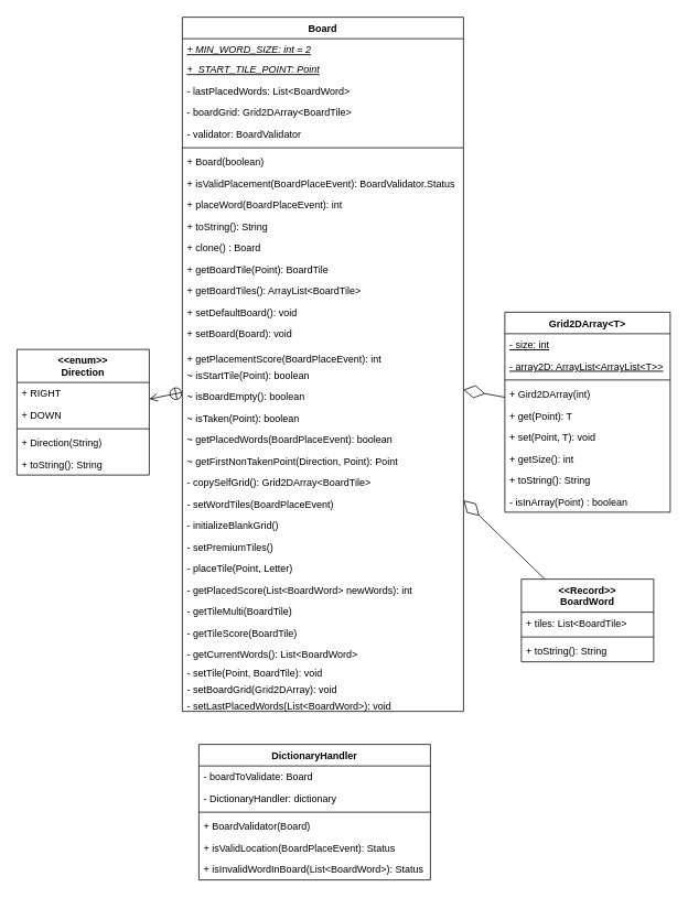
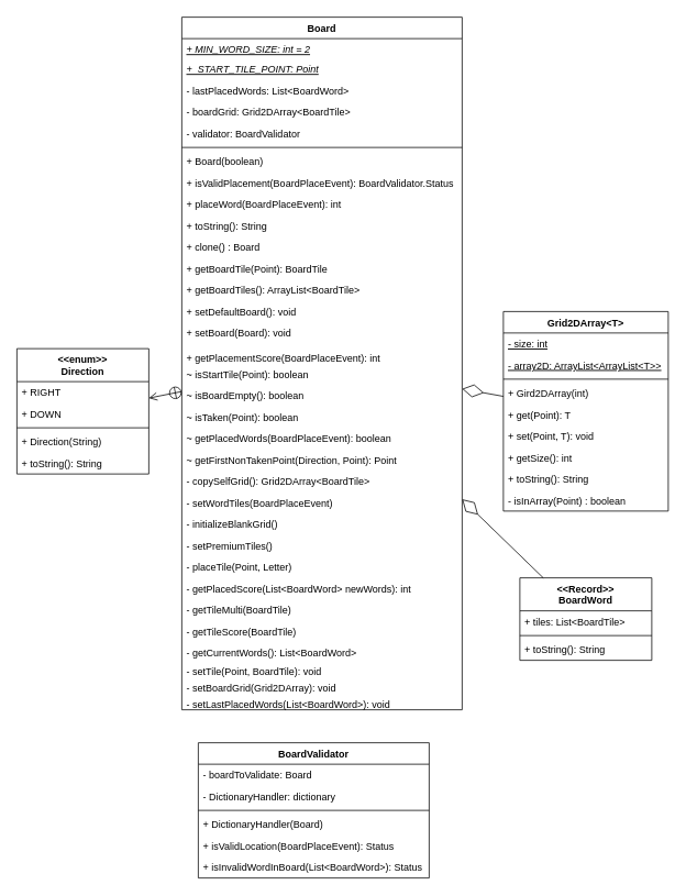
  <mxCell id="0" />
  <mxCell id="1" parent="0" />
  <mxCell id="2" value="Board" style="swimlane;fontStyle=1;align=center;verticalAlign=top;childLayout=stackLayout;horizontal=1;startSize=26;horizontalStack=0;resizeParent=1;resizeParentMax=0;resizeLast=0;collapsible=1;marginBottom=0;" parent="1" vertex="1"><mxGeometry x="220" y="20" width="340" height="840" as="geometry" /></mxCell>
  <mxCell id="3" value="+ MIN_WORD_SIZE: int = 2" style="text;strokeColor=none;fillColor=none;align=left;verticalAlign=top;spacingLeft=4;spacingRight=4;overflow=hidden;rotatable=0;points=[[0,0.5],[1,0.5]];portConstraint=eastwest;fontStyle=6" parent="2" vertex="1"><mxGeometry y="26" width="340" height="24" as="geometry" /></mxCell>
  <mxCell id="4" value="+  START_TILE_POINT: Point" style="text;strokeColor=none;fillColor=none;align=left;verticalAlign=top;spacingLeft=4;spacingRight=4;overflow=hidden;rotatable=0;points=[[0,0.5],[1,0.5]];portConstraint=eastwest;fontStyle=6" parent="2" vertex="1"><mxGeometry y="50" width="340" height="26" as="geometry" /></mxCell>
  <mxCell id="5" value="- lastPlacedWords: List&lt;BoardWord&gt;" style="text;strokeColor=none;fillColor=none;align=left;verticalAlign=top;spacingLeft=4;spacingRight=4;overflow=hidden;rotatable=0;points=[[0,0.5],[1,0.5]];portConstraint=eastwest;" parent="2" vertex="1"><mxGeometry y="76" width="340" height="26" as="geometry" /></mxCell>
  <mxCell id="6" value="- boardGrid: Grid2DArray&lt;BoardTile&gt; " style="text;strokeColor=none;fillColor=none;align=left;verticalAlign=top;spacingLeft=4;spacingRight=4;overflow=hidden;rotatable=0;points=[[0,0.5],[1,0.5]];portConstraint=eastwest;" parent="2" vertex="1"><mxGeometry y="102" width="340" height="26" as="geometry" /></mxCell>
  <mxCell id="7" value="- validator: BoardValidator" style="text;strokeColor=none;fillColor=none;align=left;verticalAlign=top;spacingLeft=4;spacingRight=4;overflow=hidden;rotatable=0;points=[[0,0.5],[1,0.5]];portConstraint=eastwest;" parent="2" vertex="1"><mxGeometry y="128" width="340" height="26" as="geometry" /></mxCell>
  <mxCell id="8" value="" style="line;strokeWidth=1;fillColor=none;align=left;verticalAlign=middle;spacingTop=-1;spacingLeft=3;spacingRight=3;rotatable=0;labelPosition=right;points=[];portConstraint=eastwest;" parent="2" vertex="1"><mxGeometry y="154" width="340" height="8" as="geometry" /></mxCell>
  <mxCell id="9" value="+ Board(boolean)" style="text;strokeColor=none;fillColor=none;align=left;verticalAlign=top;spacingLeft=4;spacingRight=4;overflow=hidden;rotatable=0;points=[[0,0.5],[1,0.5]];portConstraint=eastwest;" parent="2" vertex="1"><mxGeometry y="162" width="340" height="26" as="geometry" /></mxCell>
  <mxCell id="10" value="+ isValidPlacement(BoardPlaceEvent): BoardValidator.Status" style="text;strokeColor=none;fillColor=none;align=left;verticalAlign=top;spacingLeft=4;spacingRight=4;overflow=hidden;rotatable=0;points=[[0,0.5],[1,0.5]];portConstraint=eastwest;" parent="2" vertex="1"><mxGeometry y="188" width="340" height="26" as="geometry" /></mxCell>
  <mxCell id="11" value="+ placeWord(BoardPlaceEvent): int" style="text;strokeColor=none;fillColor=none;align=left;verticalAlign=top;spacingLeft=4;spacingRight=4;overflow=hidden;rotatable=0;points=[[0,0.5],[1,0.5]];portConstraint=eastwest;" parent="2" vertex="1"><mxGeometry y="214" width="340" height="26" as="geometry" /></mxCell>
  <mxCell id="12" value="+ toString(): String" style="text;strokeColor=none;fillColor=none;align=left;verticalAlign=top;spacingLeft=4;spacingRight=4;overflow=hidden;rotatable=0;points=[[0,0.5],[1,0.5]];portConstraint=eastwest;" parent="2" vertex="1"><mxGeometry y="240" width="340" height="26" as="geometry" /></mxCell>
  <mxCell id="13" value="+ clone() : Board" style="text;strokeColor=none;fillColor=none;align=left;verticalAlign=top;spacingLeft=4;spacingRight=4;overflow=hidden;rotatable=0;points=[[0,0.5],[1,0.5]];portConstraint=eastwest;" parent="2" vertex="1"><mxGeometry y="266" width="340" height="26" as="geometry" /></mxCell>
  <mxCell id="14" value="+ getBoardTile(Point): BoardTile" style="text;strokeColor=none;fillColor=none;align=left;verticalAlign=top;spacingLeft=4;spacingRight=4;overflow=hidden;rotatable=0;points=[[0,0.5],[1,0.5]];portConstraint=eastwest;" vertex="1" parent="2"><mxGeometry y="292" width="340" height="26" as="geometry" /></mxCell>
  <mxCell id="15" value="+ getBoardTiles(): ArrayList&lt;BoardTile&gt;" style="text;strokeColor=none;fillColor=none;align=left;verticalAlign=top;spacingLeft=4;spacingRight=4;overflow=hidden;rotatable=0;points=[[0,0.5],[1,0.5]];portConstraint=eastwest;" parent="2" vertex="1"><mxGeometry y="318" width="340" height="26" as="geometry" /></mxCell>
  <mxCell id="16" value="+ setDefaultBoard(): void" style="text;strokeColor=none;fillColor=none;align=left;verticalAlign=top;spacingLeft=4;spacingRight=4;overflow=hidden;rotatable=0;points=[[0,0.5],[1,0.5]];portConstraint=eastwest;" vertex="1" parent="2"><mxGeometry y="344" width="340" height="26" as="geometry" /></mxCell>
  <mxCell id="17" value="+ setBoard(Board): void" style="text;strokeColor=none;fillColor=none;align=left;verticalAlign=top;spacingLeft=4;spacingRight=4;overflow=hidden;rotatable=0;points=[[0,0.5],[1,0.5]];portConstraint=eastwest;" parent="2" vertex="1"><mxGeometry y="370" width="340" height="30" as="geometry" /></mxCell>
  <mxCell id="18" value="+ getPlacementScore(BoardPlaceEvent): int" style="text;strokeColor=none;fillColor=none;align=left;verticalAlign=top;spacingLeft=4;spacingRight=4;overflow=hidden;rotatable=0;points=[[0,0.5],[1,0.5]];portConstraint=eastwest;" vertex="1" parent="2"><mxGeometry y="400" width="340" height="20" as="geometry" /></mxCell>
  <mxCell id="19" value="~ isStartTile(Point): boolean" style="text;strokeColor=none;fillColor=none;align=left;verticalAlign=top;spacingLeft=4;spacingRight=4;overflow=hidden;rotatable=0;points=[[0,0.5],[1,0.5]];portConstraint=eastwest;" parent="2" vertex="1"><mxGeometry y="420" width="340" height="26" as="geometry" /></mxCell>
  <mxCell id="20" value="~ isBoardEmpty(): boolean" style="text;strokeColor=none;fillColor=none;align=left;verticalAlign=top;spacingLeft=4;spacingRight=4;overflow=hidden;rotatable=0;points=[[0,0.5],[1,0.5]];portConstraint=eastwest;" parent="2" vertex="1"><mxGeometry y="446" width="340" height="26" as="geometry" /></mxCell>
  <mxCell id="21" value="~ isTaken(Point): boolean" style="text;strokeColor=none;fillColor=none;align=left;verticalAlign=top;spacingLeft=4;spacingRight=4;overflow=hidden;rotatable=0;points=[[0,0.5],[1,0.5]];portConstraint=eastwest;" parent="2" vertex="1"><mxGeometry y="472" width="340" height="26" as="geometry" /></mxCell>
  <mxCell id="22" value="~ getPlacedWords(BoardPlaceEvent): boolean" style="text;strokeColor=none;fillColor=none;align=left;verticalAlign=top;spacingLeft=4;spacingRight=4;overflow=hidden;rotatable=0;points=[[0,0.5],[1,0.5]];portConstraint=eastwest;" parent="2" vertex="1"><mxGeometry y="498" width="340" height="26" as="geometry" /></mxCell>
  <mxCell id="23" value="~ getFirstNonTakenPoint(Direction, Point): Point" style="text;strokeColor=none;fillColor=none;align=left;verticalAlign=top;spacingLeft=4;spacingRight=4;overflow=hidden;rotatable=0;points=[[0,0.5],[1,0.5]];portConstraint=eastwest;" parent="2" vertex="1"><mxGeometry y="524" width="340" height="26" as="geometry" /></mxCell>
  <mxCell id="24" value="- copySelfGrid(): Grid2DArray&lt;BoardTile&gt;" style="text;strokeColor=none;fillColor=none;align=left;verticalAlign=top;spacingLeft=4;spacingRight=4;overflow=hidden;rotatable=0;points=[[0,0.5],[1,0.5]];portConstraint=eastwest;" parent="2" vertex="1"><mxGeometry y="550" width="340" height="26" as="geometry" /></mxCell>
  <mxCell id="25" value="- setWordTiles(BoardPlaceEvent)" style="text;strokeColor=none;fillColor=none;align=left;verticalAlign=top;spacingLeft=4;spacingRight=4;overflow=hidden;rotatable=0;points=[[0,0.5],[1,0.5]];portConstraint=eastwest;" parent="2" vertex="1"><mxGeometry y="576" width="340" height="26" as="geometry" /></mxCell>
  <mxCell id="26" value="- initializeBlankGrid()" style="text;strokeColor=none;fillColor=none;align=left;verticalAlign=top;spacingLeft=4;spacingRight=4;overflow=hidden;rotatable=0;points=[[0,0.5],[1,0.5]];portConstraint=eastwest;" parent="2" vertex="1"><mxGeometry y="602" width="340" height="26" as="geometry" /></mxCell>
  <mxCell id="27" value="- setPremiumTiles()" style="text;strokeColor=none;fillColor=none;align=left;verticalAlign=top;spacingLeft=4;spacingRight=4;overflow=hidden;rotatable=0;points=[[0,0.5],[1,0.5]];portConstraint=eastwest;" parent="2" vertex="1"><mxGeometry y="628" width="340" height="26" as="geometry" /></mxCell>
  <mxCell id="28" value="- placeTile(Point, Letter)" style="text;strokeColor=none;fillColor=none;align=left;verticalAlign=top;spacingLeft=4;spacingRight=4;overflow=hidden;rotatable=0;points=[[0,0.5],[1,0.5]];portConstraint=eastwest;" parent="2" vertex="1"><mxGeometry y="654" width="340" height="26" as="geometry" /></mxCell>
  <mxCell id="29" value="- getPlacedScore(List&lt;BoardWord&gt; newWords): int" style="text;strokeColor=none;fillColor=none;align=left;verticalAlign=top;spacingLeft=4;spacingRight=4;overflow=hidden;rotatable=0;points=[[0,0.5],[1,0.5]];portConstraint=eastwest;" parent="2" vertex="1"><mxGeometry y="680" width="340" height="26" as="geometry" /></mxCell>
  <mxCell id="30" value="- getTileMulti(BoardTile)" style="text;strokeColor=none;fillColor=none;align=left;verticalAlign=top;spacingLeft=4;spacingRight=4;overflow=hidden;rotatable=0;points=[[0,0.5],[1,0.5]];portConstraint=eastwest;" parent="2" vertex="1"><mxGeometry y="706" width="340" height="26" as="geometry" /></mxCell>
  <mxCell id="31" value="- getTileScore(BoardTile)" style="text;strokeColor=none;fillColor=none;align=left;verticalAlign=top;spacingLeft=4;spacingRight=4;overflow=hidden;rotatable=0;points=[[0,0.5],[1,0.5]];portConstraint=eastwest;" parent="2" vertex="1"><mxGeometry y="732" width="340" height="26" as="geometry" /></mxCell>
  <mxCell id="32" value="- getCurrentWords(): List&lt;BoardWord&gt;" style="text;strokeColor=none;fillColor=none;align=left;verticalAlign=top;spacingLeft=4;spacingRight=4;overflow=hidden;rotatable=0;points=[[0,0.5],[1,0.5]];portConstraint=eastwest;" vertex="1" parent="2"><mxGeometry y="758" width="340" height="22" as="geometry" /></mxCell>
  <mxCell id="33" value="- setTile(Point, BoardTile): void" style="text;strokeColor=none;fillColor=none;align=left;verticalAlign=top;spacingLeft=4;spacingRight=4;overflow=hidden;rotatable=0;points=[[0,0.5],[1,0.5]];portConstraint=eastwest;" vertex="1" parent="2"><mxGeometry y="780" width="340" height="20" as="geometry" /></mxCell>
  <mxCell id="34" value="- setBoardGrid(Grid2DArray): void" style="text;strokeColor=none;fillColor=none;align=left;verticalAlign=top;spacingLeft=4;spacingRight=4;overflow=hidden;rotatable=0;points=[[0,0.5],[1,0.5]];portConstraint=eastwest;" vertex="1" parent="2"><mxGeometry y="800" width="340" height="20" as="geometry" /></mxCell>
  <mxCell id="35" value="- setLastPlacedWords(List&lt;BoardWord&gt;): void" style="text;strokeColor=none;fillColor=none;align=left;verticalAlign=top;spacingLeft=4;spacingRight=4;overflow=hidden;rotatable=0;points=[[0,0.5],[1,0.5]];portConstraint=eastwest;" vertex="1" parent="2"><mxGeometry y="820" width="340" height="20" as="geometry" /></mxCell>
  <mxCell id="36" value="&lt;&lt;enum&gt;&gt;&#10;Direction" style="swimlane;fontStyle=1;align=center;verticalAlign=top;childLayout=stackLayout;horizontal=1;startSize=40;horizontalStack=0;resizeParent=1;resizeParentMax=0;resizeLast=0;collapsible=1;marginBottom=0;" parent="1" vertex="1"><mxGeometry x="20" y="422" width="160" height="152" as="geometry" /></mxCell>
  <mxCell id="37" value="+ RIGHT" style="text;strokeColor=none;fillColor=none;align=left;verticalAlign=top;spacingLeft=4;spacingRight=4;overflow=hidden;rotatable=0;points=[[0,0.5],[1,0.5]];portConstraint=eastwest;" parent="36" vertex="1"><mxGeometry y="40" width="160" height="26" as="geometry" /></mxCell>
  <mxCell id="38" value="+ DOWN" style="text;strokeColor=none;fillColor=none;align=left;verticalAlign=top;spacingLeft=4;spacingRight=4;overflow=hidden;rotatable=0;points=[[0,0.5],[1,0.5]];portConstraint=eastwest;" parent="36" vertex="1"><mxGeometry y="66" width="160" height="26" as="geometry" /></mxCell>
  <mxCell id="39" value="" style="line;strokeWidth=1;fillColor=none;align=left;verticalAlign=middle;spacingTop=-1;spacingLeft=3;spacingRight=3;rotatable=0;labelPosition=right;points=[];portConstraint=eastwest;" parent="36" vertex="1"><mxGeometry y="92" width="160" height="8" as="geometry" /></mxCell>
  <mxCell id="40" value="+ Direction(String)" style="text;strokeColor=none;fillColor=none;align=left;verticalAlign=top;spacingLeft=4;spacingRight=4;overflow=hidden;rotatable=0;points=[[0,0.5],[1,0.5]];portConstraint=eastwest;" parent="36" vertex="1"><mxGeometry y="100" width="160" height="26" as="geometry" /></mxCell>
  <mxCell id="41" value="+ toString(): String" style="text;strokeColor=none;fillColor=none;align=left;verticalAlign=top;spacingLeft=4;spacingRight=4;overflow=hidden;rotatable=0;points=[[0,0.5],[1,0.5]];portConstraint=eastwest;" parent="36" vertex="1"><mxGeometry y="126" width="160" height="26" as="geometry" /></mxCell>
  <mxCell id="42" value="" style="endArrow=open;startArrow=circlePlus;endFill=0;startFill=0;endSize=8;html=1;rounded=0;" parent="1" source="2" target="36" edge="1"><mxGeometry width="160" relative="1" as="geometry"><mxPoint x="290" y="150" as="sourcePoint" /><mxPoint x="220" y="250" as="targetPoint" /></mxGeometry></mxCell>
- <mxCell id="43" value="DictionaryHandler" style="swimlane;fontStyle=1;align=center;verticalAlign=top;childLayout=stackLayout;horizontal=1;startSize=26;horizontalStack=0;resizeParent=1;resizeParentMax=0;resizeLast=0;collapsible=1;marginBottom=0;" parent="1" vertex="1"><mxGeometry x="240" y="900" width="280" height="164" as="geometry" /></mxCell>
+ <mxCell id="43" value="BoardValidator" style="swimlane;fontStyle=1;align=center;verticalAlign=top;childLayout=stackLayout;horizontal=1;startSize=26;horizontalStack=0;resizeParent=1;resizeParentMax=0;resizeLast=0;collapsible=1;marginBottom=0;" parent="1" vertex="1"><mxGeometry x="240" y="900" width="280" height="164" as="geometry" /></mxCell>
  <mxCell id="44" value="- boardToValidate: Board&#10;" style="text;strokeColor=none;fillColor=none;align=left;verticalAlign=top;spacingLeft=4;spacingRight=4;overflow=hidden;rotatable=0;points=[[0,0.5],[1,0.5]];portConstraint=eastwest;" parent="43" vertex="1"><mxGeometry y="26" width="280" height="26" as="geometry" /></mxCell>
  <mxCell id="45" value="- DictionaryHandler: dictionary" style="text;strokeColor=none;fillColor=none;align=left;verticalAlign=top;spacingLeft=4;spacingRight=4;overflow=hidden;rotatable=0;points=[[0,0.5],[1,0.5]];portConstraint=eastwest;" parent="43" vertex="1"><mxGeometry y="52" width="280" height="26" as="geometry" /></mxCell>
  <mxCell id="46" value="" style="line;strokeWidth=1;fillColor=none;align=left;verticalAlign=middle;spacingTop=-1;spacingLeft=3;spacingRight=3;rotatable=0;labelPosition=right;points=[];portConstraint=eastwest;" parent="43" vertex="1"><mxGeometry y="78" width="280" height="8" as="geometry" /></mxCell>
- <mxCell id="47" value="+ BoardValidator(Board)" style="text;strokeColor=none;fillColor=none;align=left;verticalAlign=top;spacingLeft=4;spacingRight=4;overflow=hidden;rotatable=0;points=[[0,0.5],[1,0.5]];portConstraint=eastwest;" parent="43" vertex="1"><mxGeometry y="86" width="280" height="26" as="geometry" /></mxCell>
+ <mxCell id="47" value="+ DictionaryHandler(Board)" style="text;strokeColor=none;fillColor=none;align=left;verticalAlign=top;spacingLeft=4;spacingRight=4;overflow=hidden;rotatable=0;points=[[0,0.5],[1,0.5]];portConstraint=eastwest;" parent="43" vertex="1"><mxGeometry y="86" width="280" height="26" as="geometry" /></mxCell>
  <mxCell id="48" value="+ isValidLocation(BoardPlaceEvent): Status" style="text;strokeColor=none;fillColor=none;align=left;verticalAlign=top;spacingLeft=4;spacingRight=4;overflow=hidden;rotatable=0;points=[[0,0.5],[1,0.5]];portConstraint=eastwest;" parent="43" vertex="1"><mxGeometry y="112" width="280" height="26" as="geometry" /></mxCell>
  <mxCell id="49" value="+ isInvalidWordInBoard(List&lt;BoardWord&gt;): Status" style="text;strokeColor=none;fillColor=none;align=left;verticalAlign=top;spacingLeft=4;spacingRight=4;overflow=hidden;rotatable=0;points=[[0,0.5],[1,0.5]];portConstraint=eastwest;" parent="43" vertex="1"><mxGeometry y="138" width="280" height="26" as="geometry" /></mxCell>
  <mxCell id="50" value="Grid2DArray&lt;T&gt;" style="swimlane;fontStyle=1;align=center;verticalAlign=top;childLayout=stackLayout;horizontal=1;startSize=26;horizontalStack=0;resizeParent=1;resizeParentMax=0;resizeLast=0;collapsible=1;marginBottom=0;" parent="1" vertex="1"><mxGeometry x="610" y="377" width="200" height="242" as="geometry" /></mxCell>
  <mxCell id="51" value="- size: int" style="text;strokeColor=none;fillColor=none;align=left;verticalAlign=top;spacingLeft=4;spacingRight=4;overflow=hidden;rotatable=0;points=[[0,0.5],[1,0.5]];portConstraint=eastwest;fontStyle=4" parent="50" vertex="1"><mxGeometry y="26" width="200" height="26" as="geometry" /></mxCell>
  <mxCell id="52" value="- array2D: ArrayList&lt;ArrayList&lt;T&gt;&gt;" style="text;strokeColor=none;fillColor=none;align=left;verticalAlign=top;spacingLeft=4;spacingRight=4;overflow=hidden;rotatable=0;points=[[0,0.5],[1,0.5]];portConstraint=eastwest;fontStyle=4" parent="50" vertex="1"><mxGeometry y="52" width="200" height="26" as="geometry" /></mxCell>
  <mxCell id="53" value="" style="line;strokeWidth=1;fillColor=none;align=left;verticalAlign=middle;spacingTop=-1;spacingLeft=3;spacingRight=3;rotatable=0;labelPosition=right;points=[];portConstraint=eastwest;" parent="50" vertex="1"><mxGeometry y="78" width="200" height="8" as="geometry" /></mxCell>
  <mxCell id="54" value="+ Gird2DArray(int)" style="text;strokeColor=none;fillColor=none;align=left;verticalAlign=top;spacingLeft=4;spacingRight=4;overflow=hidden;rotatable=0;points=[[0,0.5],[1,0.5]];portConstraint=eastwest;" parent="50" vertex="1"><mxGeometry y="86" width="200" height="26" as="geometry" /></mxCell>
  <mxCell id="55" value="+ get(Point): T" style="text;strokeColor=none;fillColor=none;align=left;verticalAlign=top;spacingLeft=4;spacingRight=4;overflow=hidden;rotatable=0;points=[[0,0.5],[1,0.5]];portConstraint=eastwest;" parent="50" vertex="1"><mxGeometry y="112" width="200" height="26" as="geometry" /></mxCell>
  <mxCell id="56" value="+ set(Point, T): void" style="text;strokeColor=none;fillColor=none;align=left;verticalAlign=top;spacingLeft=4;spacingRight=4;overflow=hidden;rotatable=0;points=[[0,0.5],[1,0.5]];portConstraint=eastwest;" parent="50" vertex="1"><mxGeometry y="138" width="200" height="26" as="geometry" /></mxCell>
  <mxCell id="57" value="+ getSize(): int" style="text;strokeColor=none;fillColor=none;align=left;verticalAlign=top;spacingLeft=4;spacingRight=4;overflow=hidden;rotatable=0;points=[[0,0.5],[1,0.5]];portConstraint=eastwest;" parent="50" vertex="1"><mxGeometry y="164" width="200" height="26" as="geometry" /></mxCell>
  <mxCell id="58" value="+ toString(): String" style="text;strokeColor=none;fillColor=none;align=left;verticalAlign=top;spacingLeft=4;spacingRight=4;overflow=hidden;rotatable=0;points=[[0,0.5],[1,0.5]];portConstraint=eastwest;" parent="50" vertex="1"><mxGeometry y="190" width="200" height="26" as="geometry" /></mxCell>
  <mxCell id="59" value="- isInArray(Point) : boolean" style="text;strokeColor=none;fillColor=none;align=left;verticalAlign=top;spacingLeft=4;spacingRight=4;overflow=hidden;rotatable=0;points=[[0,0.5],[1,0.5]];portConstraint=eastwest;" parent="50" vertex="1"><mxGeometry y="216" width="200" height="26" as="geometry" /></mxCell>
  <mxCell id="60" value="" style="endArrow=diamondThin;endFill=0;endSize=24;html=1;rounded=0;" parent="1" source="50" target="2" edge="1"><mxGeometry width="160" relative="1" as="geometry"><mxPoint x="410" y="340" as="sourcePoint" /><mxPoint x="420" y="180" as="targetPoint" /></mxGeometry></mxCell>
  <mxCell id="61" value="&lt;&lt;Record&gt;&gt;&#10;BoardWord" style="swimlane;fontStyle=1;align=center;verticalAlign=top;childLayout=stackLayout;horizontal=1;startSize=40;horizontalStack=0;resizeParent=1;resizeParentMax=0;resizeLast=0;collapsible=1;marginBottom=0;" parent="1" vertex="1"><mxGeometry x="630" y="700" width="160" height="100" as="geometry" /></mxCell>
  <mxCell id="62" value="+ tiles: List&lt;BoardTile&gt;" style="text;strokeColor=none;fillColor=none;align=left;verticalAlign=top;spacingLeft=4;spacingRight=4;overflow=hidden;rotatable=0;points=[[0,0.5],[1,0.5]];portConstraint=eastwest;" parent="61" vertex="1"><mxGeometry y="40" width="160" height="26" as="geometry" /></mxCell>
  <mxCell id="63" value="" style="line;strokeWidth=1;fillColor=none;align=left;verticalAlign=middle;spacingTop=-1;spacingLeft=3;spacingRight=3;rotatable=0;labelPosition=right;points=[];portConstraint=eastwest;" parent="61" vertex="1"><mxGeometry y="66" width="160" height="8" as="geometry" /></mxCell>
  <mxCell id="64" value="+ toString(): String" style="text;strokeColor=none;fillColor=none;align=left;verticalAlign=top;spacingLeft=4;spacingRight=4;overflow=hidden;rotatable=0;points=[[0,0.5],[1,0.5]];portConstraint=eastwest;" parent="61" vertex="1"><mxGeometry y="74" width="160" height="26" as="geometry" /></mxCell>
  <mxCell id="65" value="" style="endArrow=diamondThin;endFill=0;endSize=24;html=1;rounded=0;" parent="1" source="61" target="2" edge="1"><mxGeometry width="160" relative="1" as="geometry"><mxPoint x="660" y="860" as="sourcePoint" /><mxPoint x="610" y="860" as="targetPoint" /></mxGeometry></mxCell>
